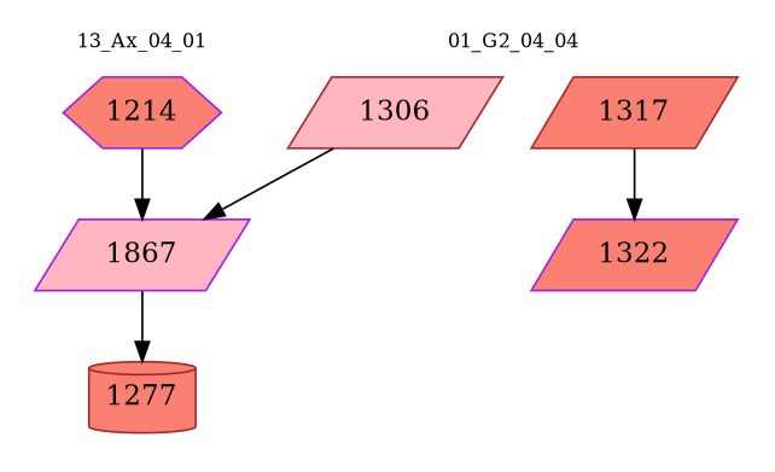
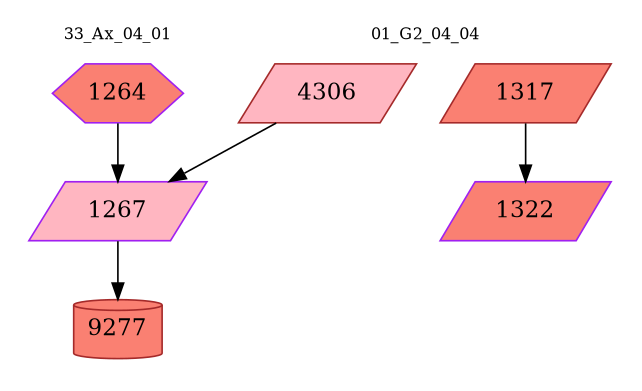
  digraph {
    node [color=purple fillcolor=salmon shape=parallelogram style=filled]
    edge [color=black]
-   n1 [label=1214 shape=hexagon]
-   n2 [fillcolor=lightpink label=1867]
-   n3 [color=brown label=1277 shape=cylinder]
-   n4 [color=brown fillcolor=lightpink label=1306]
+   n1 [label=1264 shape=hexagon]
+   n2 [fillcolor=lightpink label=1267]
+   n3 [color=brown label=9277 shape=cylinder]
+   n4 [color=brown fillcolor=lightpink label=4306]
    n5 [color=brown label=1317]
    n6 [label=1322]
    subgraph cluster_1 {
      color=white
      fontsize=10
-     label="13_Ax_04_01"
+     label="33_Ax_04_01"
      n1
      n2
      n3
    }
    subgraph cluster_2 {
      color=white
      fontsize=10
      label="01_G2_04_04"
      n4
      n5
      n6
    }
    n1 -> n2
    n2 -> n3
    n4 -> n2
    n5 -> n6
  }
